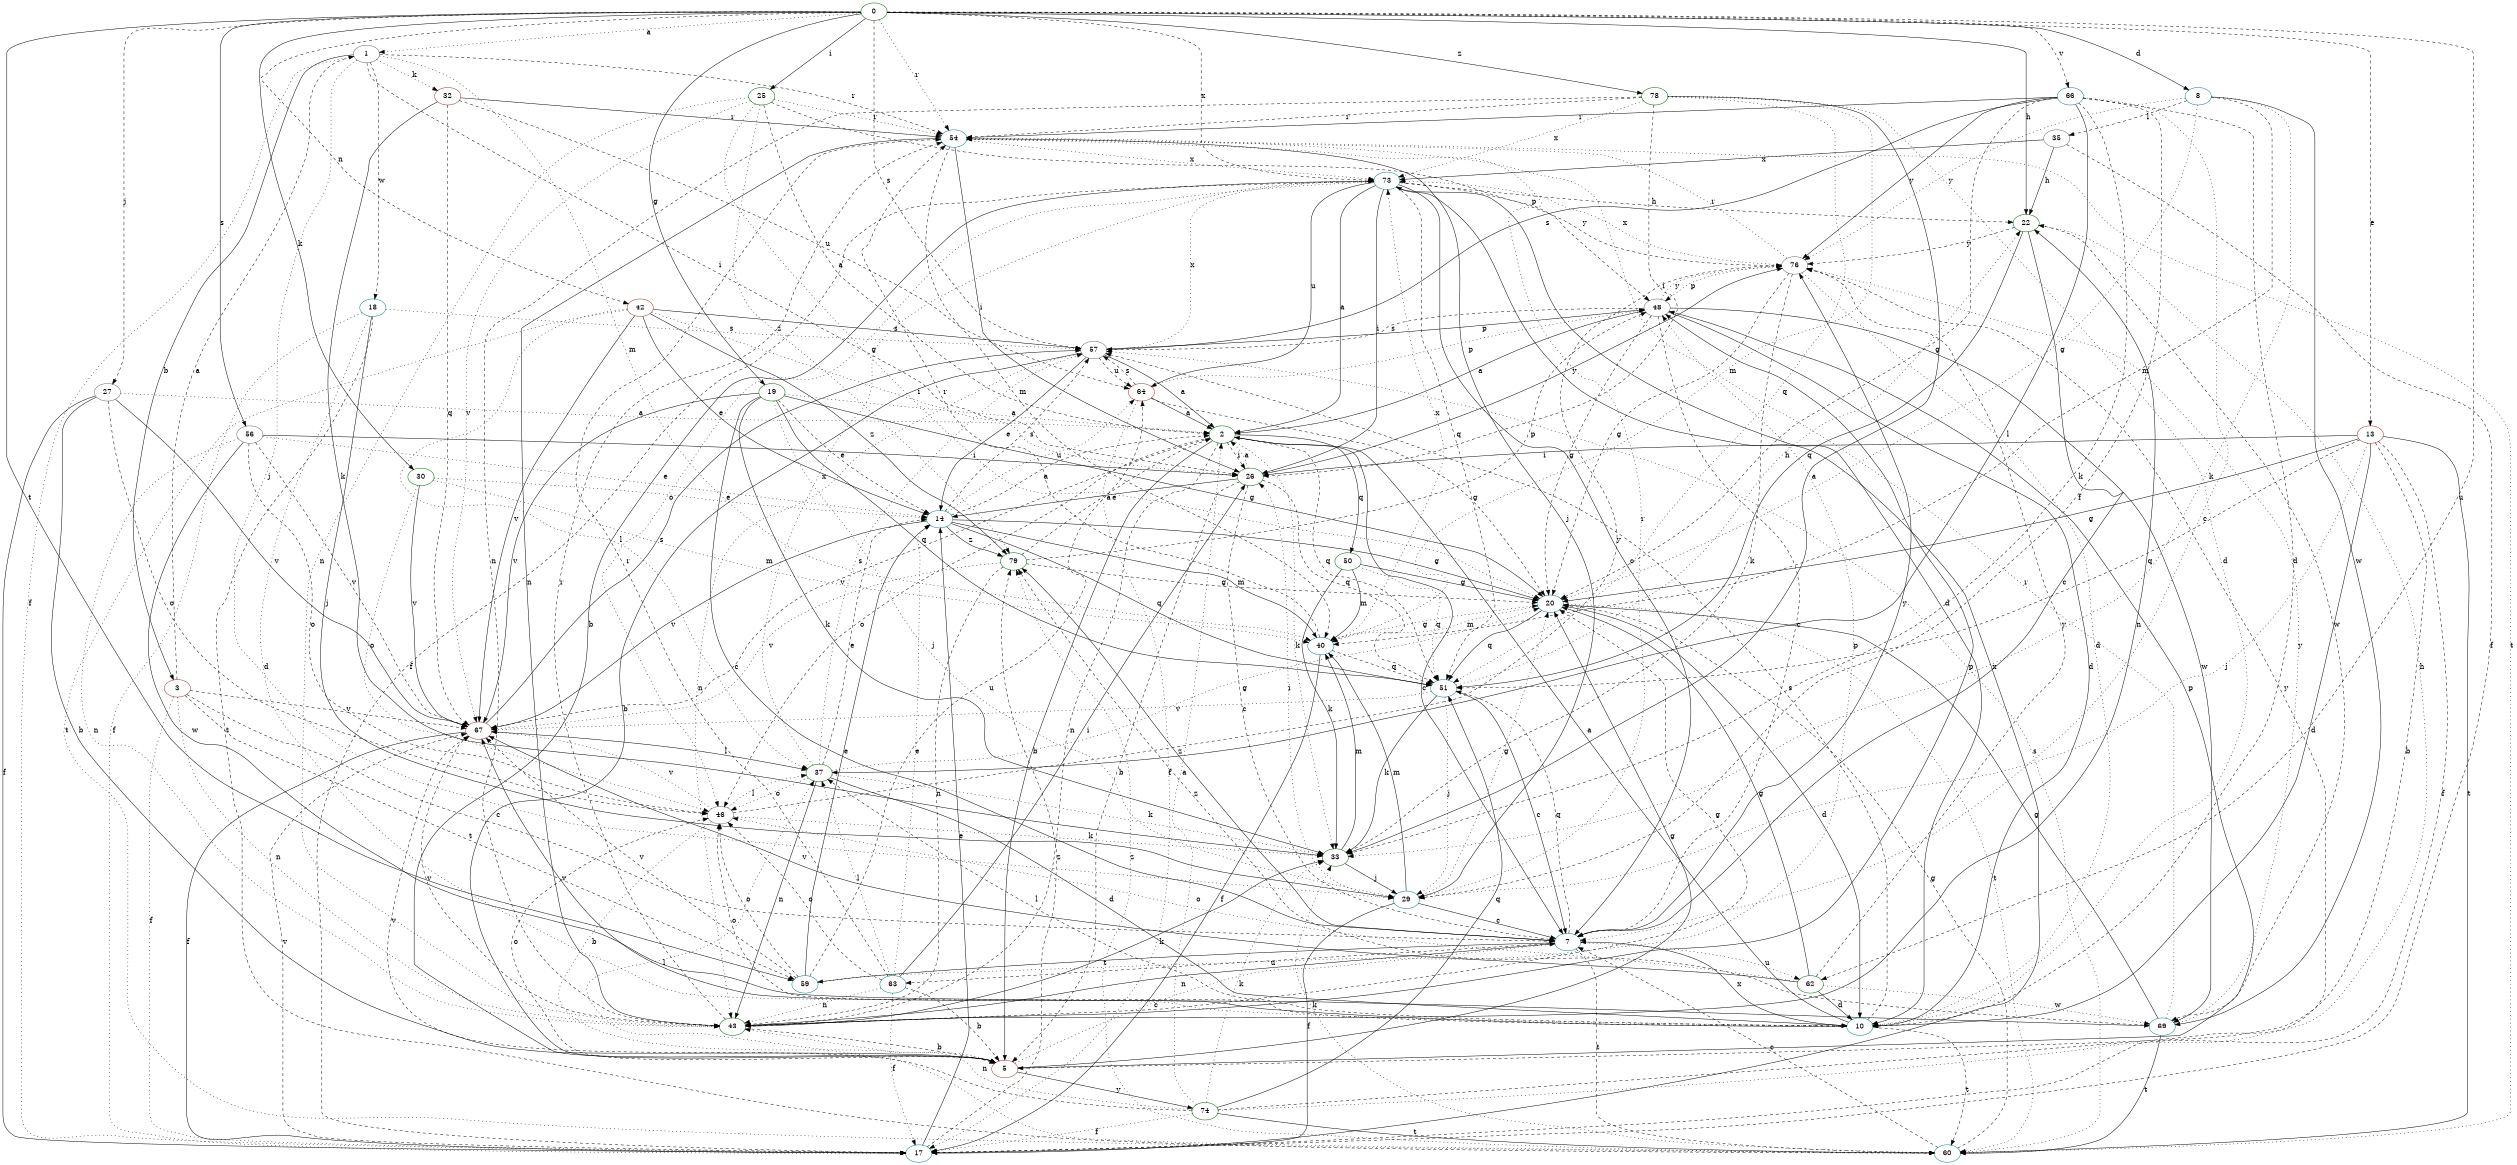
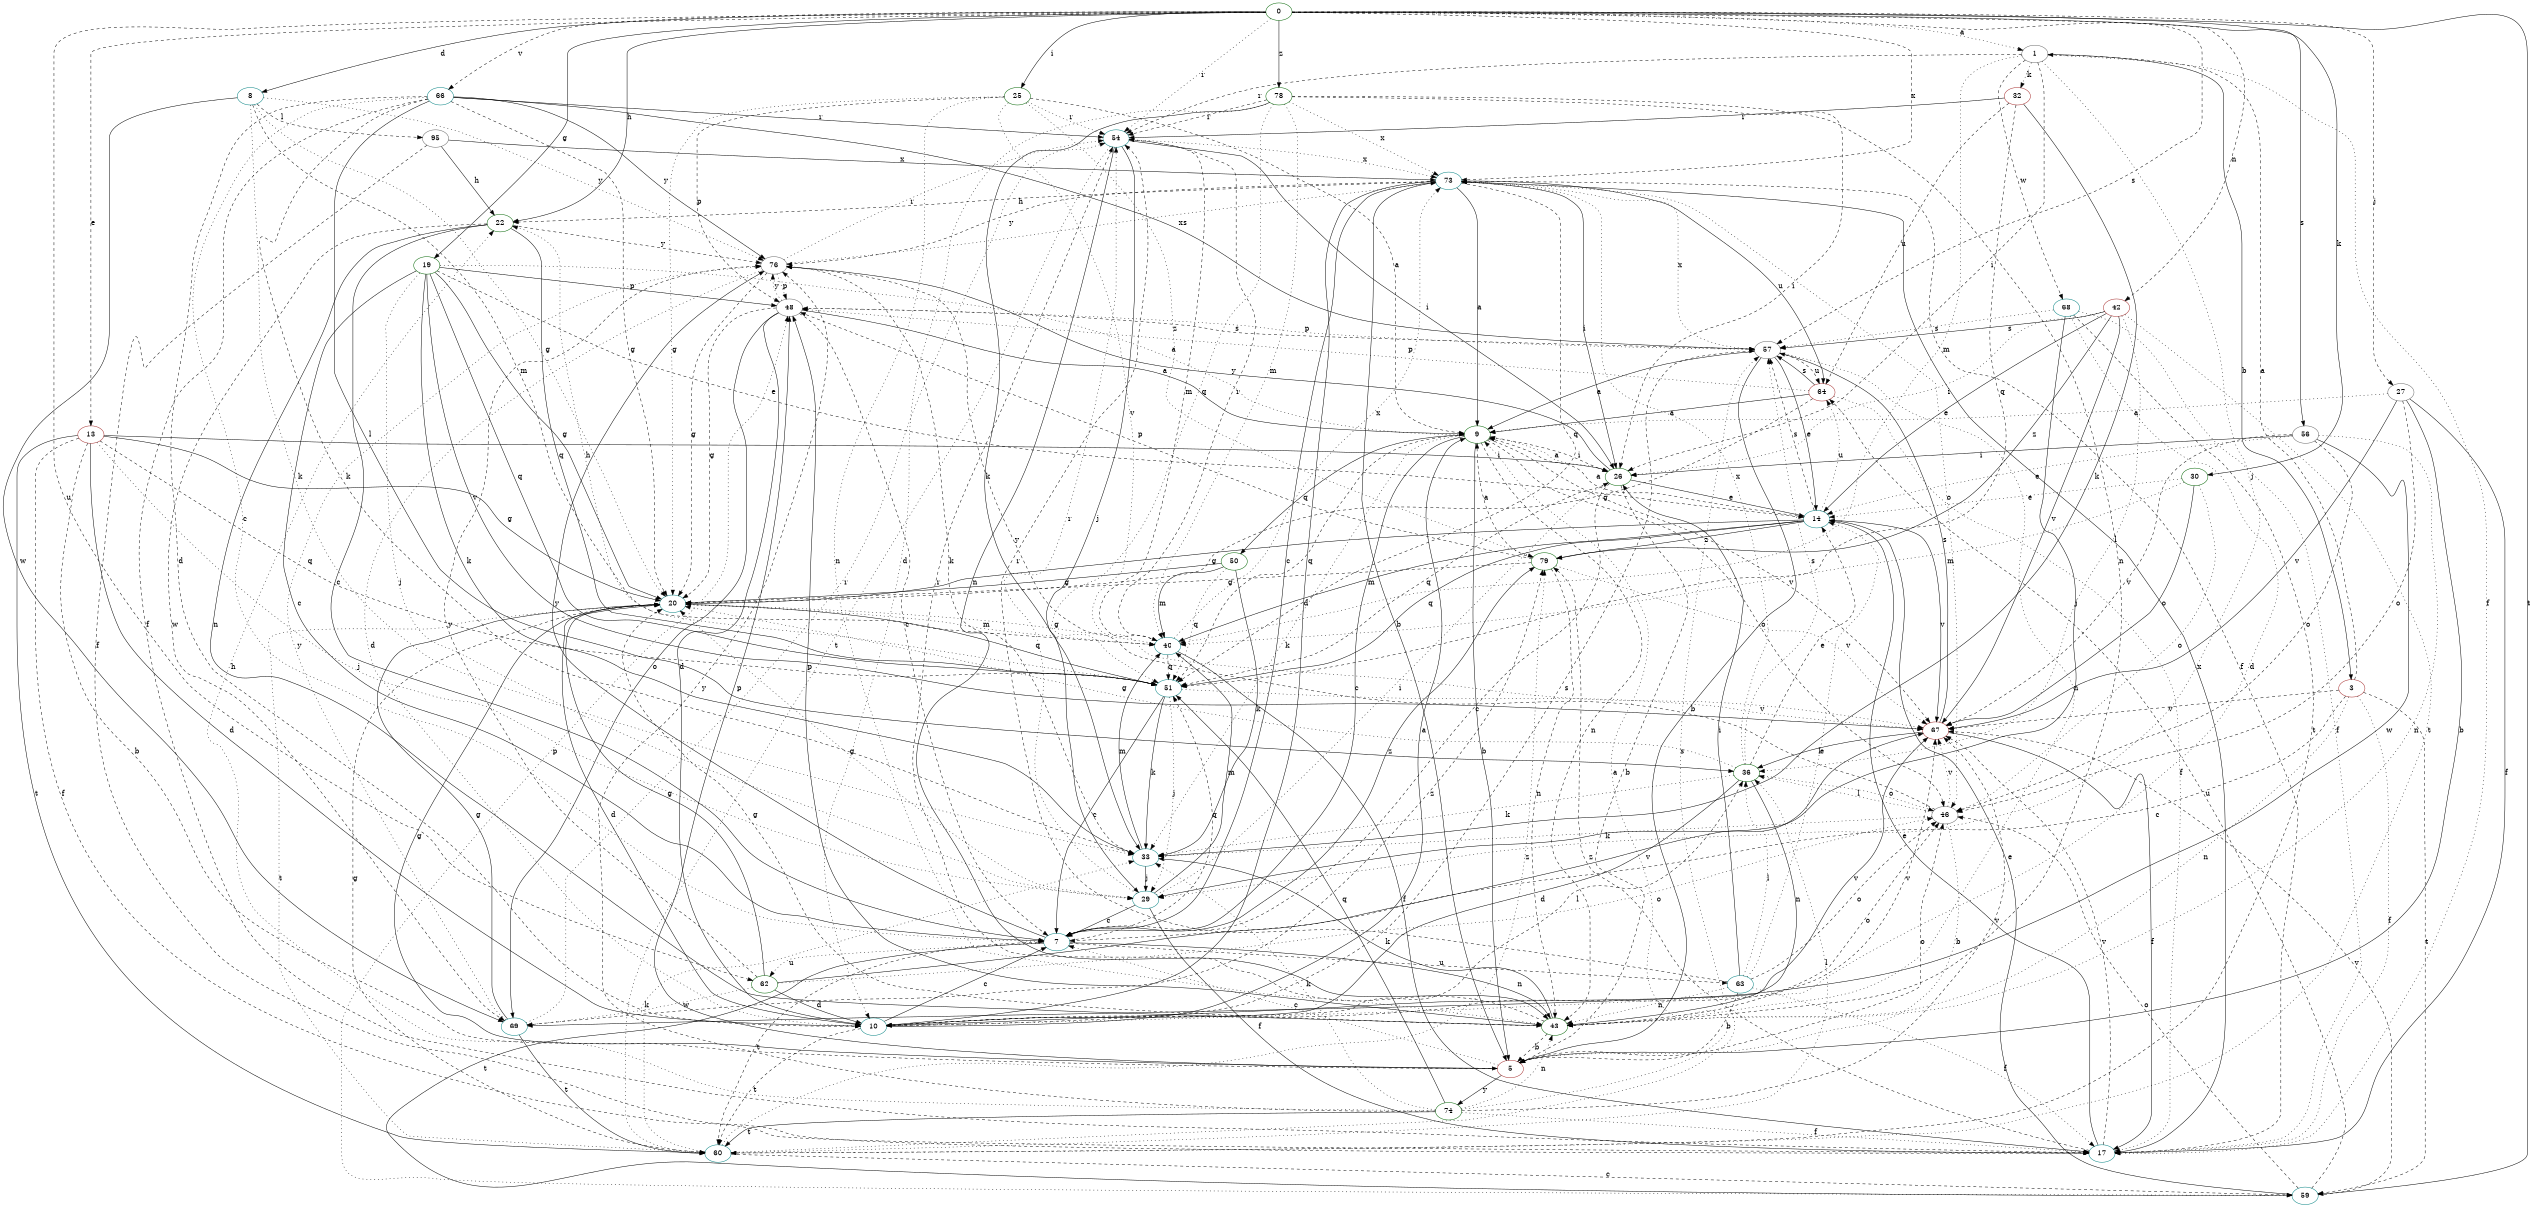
  strict digraph {
    node [color=teal]
    edge [style=solid]
    0 [color=darkgreen]
    1 [color=gray40]
    8
    13 [color=brown]
    19 [color=darkgreen]
    22 [color=darkgreen]
    25 [color=darkgreen]
    27 [color=gray40]
    30 [color=darkgreen]
    42 [color=brown]
    54
    56 [color=gray40]
    57 [color=gray40]
    59
    62 [color=darkgreen]
    66
    73
    78 [color=darkgreen]
    3 [color=brown]
    17
    26 [color=darkgreen]
    29
    32 [color=brown]
    40
-   68 [label=18]
-   33 [color=darkgreen]
+   68
+   33
    20
    76 [color=gray40]
-   35 [color=gray40]
+   35 [color=gray40 label=95]
    69
    5 [color=brown]
    51
    60
    10
-   2 [color=darkgreen]
+   2 [color=darkgreen label=9]
    7
    67 [color=brown]
    48 [color=gray40]
    14
    43 [color=darkgreen]
    79 [color=darkgreen]
    46 [color=gray40]
-   36 [color=darkgreen label=37]
+   36 [color=darkgreen]
    64 [color=brown]
    50 [color=darkgreen]
    74 [color=darkgreen]
    63
    0 -> 1 [label=a style=dotted]
    0 -> 8 [label=d]
    0 -> 13 [label=e style=dashed]
    0 -> 19 [label=g]
    0 -> 22 [label=h]
    0 -> 25 [label=i]
    0 -> 27 [label=j style=dashed]
    0 -> 30 [label=k]
    0 -> 42 [label=n style=dashed]
    0 -> 54 [label=r style=dotted]
    0 -> 56 [label=s]
    0 -> 57 [label=s style=dashed]
    0 -> 59 [label=t]
    0 -> 62 [label=u style=dashed]
    0 -> 66 [label=v style=dashed]
    0 -> 73 [label=x style=dashed]
    0 -> 78 [label=z]
    1 -> 54 [label=r style=dashed]
    1 -> 3 [label=b]
    1 -> 17 [label=f style=dotted]
    1 -> 26 [label=i style=dashed]
    1 -> 29 [label=j style=dotted]
    1 -> 32 [label=k style=dotted]
    1 -> 40 [label=m style=dotted]
    1 -> 68 [label=w style=dashed]
    8 -> 40 [label=m style=dashed]
    8 -> 33 [label=k style=dotted]
    8 -> 20 [label=g style=dotted]
    8 -> 76 [label=y style=dotted]
    8 -> 35 [label=l style=dashed]
    8 -> 69 [label=w]
    13 -> 17 [label=f style=dashed]
    13 -> 26 [label=i]
    13 -> 29 [label=j style=dotted]
    13 -> 20 [label=g]
    13 -> 5 [label=b style=dashed]
    13 -> 51 [label=q style=dashed]
    13 -> 60 [label=t]
    13 -> 10 [label=d]
    19 -> 29 [label=j style=dotted]
    19 -> 33 [label=k]
    19 -> 20 [label=g]
    19 -> 51 [label=q]
    19 -> 2 [label=a style=dotted]
    19 -> 7 [label=c]
    19 -> 67 [label=v]
+   19 -> 48 [label=p]
    19 -> 14 [label=e style=dashed]
    22 -> 76 [label=y style=dashed]
    22 -> 69 [label=w style=dashed]
    22 -> 51 [label=q]
    22 -> 7 [label=c]
-   43 -> 22 [label=n]
+   22 -> 43 [label=n]
    25 -> 54 [label=r style=dotted]
    25 -> 20 [label=g style=dotted]
    25 -> 2 [label=a style=dashed]
    25 -> 67 [label=v style=dotted]
    25 -> 48 [label=p style=dashed]
    25 -> 43 [label=n style=dotted]
    25 -> 79 [label=z style=dotted]
    27 -> 17 [label=f]
    27 -> 5 [label=b]
    27 -> 2 [label=a style=dotted]
    27 -> 67 [label=v]
    27 -> 46 [label=o style=dashed]
    30 -> 40 [label=m style=dotted]
-   30 -> 67 [label=v]
+   30 -> 67 [label=o]
    30 -> 14 [label=e style=dotted]
    30 -> 46 [label=o style=dotted]
    42 -> 57 [label=s]
    42 -> 26 [label=i style=dotted]
    42 -> 60 [label=t style=dotted]
    42 -> 67 [label=v]
    42 -> 14 [label=e]
    42 -> 79 [label=z]
    42 -> 36 [label=l style=dotted]
    54 -> 73 [label=x style=dotted]
    54 -> 26 [label=i]
    54 -> 29 [label=j]
    54 -> 40 [label=m style=dashed]
    54 -> 60 [label=t style=dotted]
    54 -> 43 [label=n]
    56 -> 26 [label=i]
    56 -> 69 [label=w]
    56 -> 67 [label=v style=dashed]
    56 -> 14 [label=e style=dotted]
    56 -> 43 [label=n style=dotted]
    56 -> 46 [label=o style=dashed]
    57 -> 73 [label=x style=dotted]
    57 -> 5 [label=b]
    57 -> 2 [label=a]
-   57 -> 48 [label=p]
+   57 -> 48 [label=p style=dotted]
    57 -> 14 [label=e]
    57 -> 43 [label=n style=dotted]
    57 -> 64 [label=u style=dashed]
    59 -> 67 [label=v style=dashed]
    59 -> 48 [label=p style=dotted]
    59 -> 14 [label=e]
    59 -> 46 [label=o style=dashed]
    59 -> 64 [label=u style=dashed]
    62 -> 20 [label=g]
    62 -> 76 [label=y style=dashed]
    62 -> 69 [label=w style=dotted]
    62 -> 10 [label=d]
    62 -> 67 [label=v]
    62 -> 46 [label=o style=dotted]
    66 -> 54 [label=r]
    66 -> 57 [label=s]
-   66 -> 29 [label=f style=dashed]
+   66 -> 17 [label=f style=dashed]
    66 -> 33 [label=k style=dashed]
    66 -> 20 [label=g style=dashed]
    66 -> 76 [label=y]
    66 -> 10 [label=d style=dashed]
    66 -> 7 [label=c style=dotted]
    66 -> 36 [label=l]
    73 -> 22 [label=h style=dashed]
    73 -> 17 [label=f style=dashed]
    73 -> 26 [label=i]
    73 -> 76 [label=y style=dashed]
    73 -> 5 [label=b]
    73 -> 51 [label=q style=dashed]
    73 -> 10 [label=d]
    73 -> 2 [label=a]
    73 -> 7 [label=c]
    73 -> 46 [label=o style=dotted]
    73 -> 64 [label=u]
    78 -> 54 [label=r style=dashed]
    78 -> 73 [label=x style=dotted]
    78 -> 26 [label=i style=dashed]
    78 -> 40 [label=m style=dotted]
-   78 -> 33 [label=a]
+   78 -> 33 [label=k]
    78 -> 51 [label=q style=dotted]
    78 -> 10 [label=d style=dotted]
    78 -> 43 [label=n style=dashed]
    3 -> 1 [label=a style=dashed]
    3 -> 59 [label=t style=dashed]
    3 -> 17 [label=f style=dotted]
    3 -> 7 [label=c style=dashed]
    3 -> 67 [label=v style=dashed]
    3 -> 43 [label=n style=dotted]
    17 -> 73 [label=x]
    17 -> 67 [label=v style=dashed]
    17 -> 14 [label=e]
    17 -> 79 [label=z style=dashed]
    26 -> 76 [label=y]
    26 -> 5 [label=b style=dashed]
    26 -> 51 [label=q style=dashed]
    26 -> 2 [label=a style=dotted]
    26 -> 7 [label=c style=dashed]
    26 -> 14 [label=e]
    29 -> 54 [label=r style=dotted]
    29 -> 17 [label=f]
    29 -> 26 [label=i style=dotted]
    29 -> 40 [label=m]
    29 -> 20 [label=g style=dotted]
    29 -> 7 [label=c]
    32 -> 54 [label=r]
    32 -> 33 [label=k]
-   32 -> 67 [label=q style=dashed]
+   32 -> 51 [label=q style=dashed]
    32 -> 64 [label=u style=dashed]
    40 -> 54 [label=r style=dashed]
    40 -> 73 [label=x style=dotted]
    40 -> 17 [label=f]
    40 -> 20 [label=g style=dotted]
    40 -> 51 [label=q style=dashed]
    68 -> 57 [label=s style=dotted]
    68 -> 17 [label=f style=dotted]
    68 -> 29 [label=j]
    68 -> 60 [label=t style=dashed]
    68 -> 10 [label=d style=dotted]
    33 -> 29 [label=j]
    33 -> 40 [label=m]
    20 -> 40 [label=m style=dotted]
    20 -> 51 [label=q]
    20 -> 60 [label=t style=dotted]
    20 -> 10 [label=d]
    76 -> 54 [label=r style=dotted]
    76 -> 73 [label=x style=dotted]
-   76 -> 33 [label=k style=dashed]
+   33 -> 76 [label=k style=dashed]
    76 -> 20 [label=g style=dashed]
    76 -> 10 [label=d style=dotted]
    76 -> 48 [label=p style=dotted]
    35 -> 22 [label=h]
    35 -> 73 [label=x]
    35 -> 17 [label=f style=dashed]
    69 -> 54 [label=r style=dotted]
    69 -> 20 [label=g]
    69 -> 76 [label=y style=dotted]
    69 -> 60 [label=t]
    69 -> 79 [label=z style=dashed]
    5 -> 20 [label=g]
    5 -> 7 [label=c style=dotted]
    5 -> 48 [label=p]
    5 -> 46 [label=o style=dashed]
    5 -> 74 [label=y]
    51 -> 22 [label=h style=dotted]
    51 -> 29 [label=j style=dotted]
    51 -> 33 [label=k]
    51 -> 7 [label=c]
    51 -> 67 [label=v style=dotted]
    60 -> 57 [label=s style=dotted]
    60 -> 33 [label=k style=dotted]
    60 -> 20 [label=g style=dashed]
-   60 -> 7 [label=c style=dashed]
+   60 -> 59 [label=c style=dashed]
    60 -> 79 [label=z style=dotted]
    60 -> 36 [label=l style=dotted]
    10 -> 57 [label=s style=dashed]
    10 -> 60 [label=t style=dashed]
    10 -> 2 [label=a]
-   10 -> 7 [label=x]
+   10 -> 7 [label=c]
    10 -> 67 [label=v]
    10 -> 46 [label=o style=dashed]
    10 -> 36 [label=l style=dashed]
    2 -> 26 [label=i style=dashed]
    2 -> 33 [label=k style=dotted]
    2 -> 5 [label=b]
    2 -> 51 [label=q style=dashed]
    2 -> 7 [label=c]
    2 -> 67 [label=v style=dashed]
    2 -> 43 [label=n style=dashed]
    2 -> 46 [label=o style=dashed]
    2 -> 50 [label=q]
    7 -> 59 [label=t]
    7 -> 62 [label=u style=dotted]
    7 -> 76 [label=y]
    7 -> 51 [label=q style=dashed]
    7 -> 60 [label=t style=dashed]
    7 -> 43 [label=n]
    7 -> 79 [label=z]
    7 -> 63 [label=u style=dashed]
    67 -> 57 [label=s]
    67 -> 17 [label=f]
    67 -> 36 [label=l]
    48 -> 57 [label=s style=dashed]
    48 -> 20 [label=g style=dashed]
    48 -> 76 [label=y style=dotted]
-   48 -> 69 [label=w]
+   48 -> 69 [label=o]
    48 -> 10 [label=d]
    48 -> 2 [label=a]
    48 -> 7 [label=c style=dashed]
    14 -> 57 [label=s style=dashed]
    14 -> 40 [label=m]
    14 -> 20 [label=g]
    14 -> 51 [label=q]
    14 -> 2 [label=a style=dashed]
    14 -> 67 [label=v]
    14 -> 79 [label=z]
    14 -> 64 [label=u style=dotted]
    43 -> 54 [label=r style=dashed]
    43 -> 33 [label=k]
    43 -> 20 [label=g style=dashed]
    43 -> 5 [label=b style=dashed]
    43 -> 67 [label=v style=dashed]
    43 -> 48 [label=p]
    79 -> 20 [label=g style=dashed]
    79 -> 2 [label=a style=dashed]
    79 -> 67 [label=v style=dotted]
    79 -> 48 [label=p style=dashed]
    79 -> 43 [label=n style=dashed]
    46 -> 33 [label=k style=dotted]
    46 -> 76 [label=y style=dashed]
    46 -> 5 [label=b style=dotted]
    46 -> 67 [label=v style=dotted]
    46 -> 36 [label=l style=dotted]
    36 -> 57 [label=s style=dotted]
    36 -> 73 [label=x style=dotted]
    36 -> 33 [label=k style=dotted]
    36 -> 20 [label=g style=dotted]
    36 -> 10 [label=d]
    36 -> 14 [label=e style=dashed]
    36 -> 43 [label=n]
    36 -> 46 [label=o style=dotted]
-   64 -> 57 [label=s style=dashed]
+   64 -> 57 [label=s]
    64 -> 17 [label=f style=dotted]
    64 -> 20 [label=g style=dashed]
    64 -> 2 [label=a]
    64 -> 48 [label=p style=dotted]
    50 -> 40 [label=m]
    50 -> 33 [label=k]
    50 -> 20 [label=g]
    50 -> 51 [label=q style=dotted]
    74 -> 22 [label=h style=dotted]
    74 -> 17 [label=f style=dotted]
    74 -> 33 [label=k style=dotted]
    74 -> 76 [label=y style=dashed]
    74 -> 51 [label=q]
    74 -> 60 [label=t]
    74 -> 2 [label=a style=dotted]
    74 -> 67 [label=v style=dashed]
    74 -> 43 [label=n style=dotted]
    63 -> 54 [label=r style=dashed]
    63 -> 17 [label=f style=dotted]
    63 -> 26 [label=i]
    63 -> 5 [label=b style=dashed]
    63 -> 14 [label=e style=dotted]
    63 -> 43 [label=n style=dotted]
    63 -> 46 [label=o style=dashed]
    63 -> 36 [label=l style=dotted]
  }
